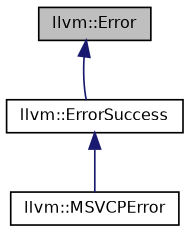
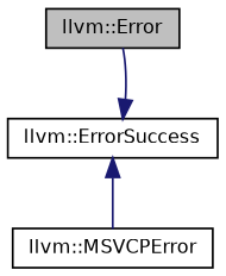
  digraph {
    node [color=black fontname=Helvetica fontsize=10 shape=record]
    edge [color=midnightblue dir=back fontname=Helvetica fontsize=10 labelfontname=Helvetica labelfontsize=10 style=solid]
    n1 [fillcolor=grey75 fontcolor=black height=0.2 label="llvm::Error" style=filled width=0.4]
    n2 [height=0.2 label="llvm::ErrorSuccess" width=0.4]
    n3 [height=0.2 label="llvm::MSVCPError" width=0.4]
-   n1 -> n2
+   n2 -> n1
    n2 -> n3
  }
